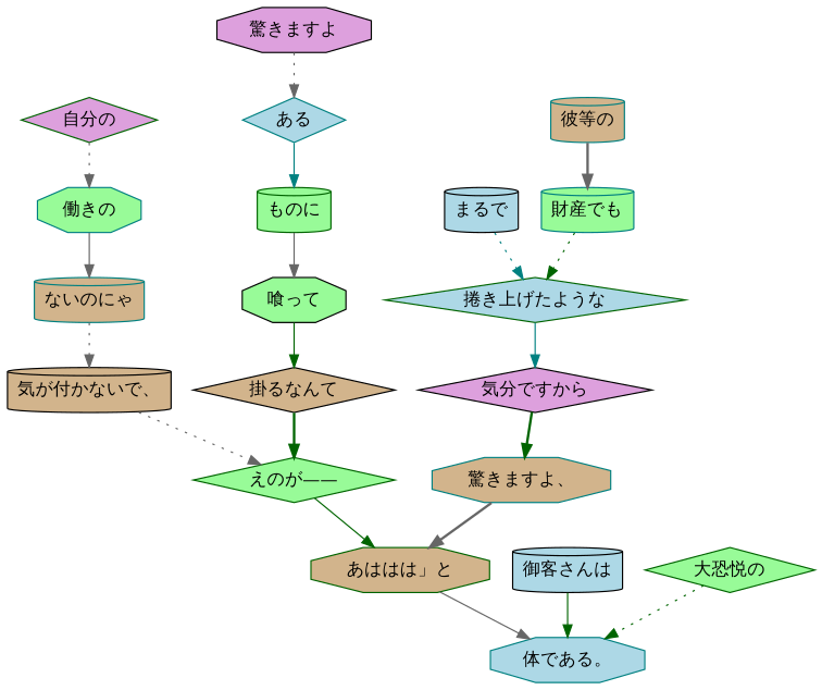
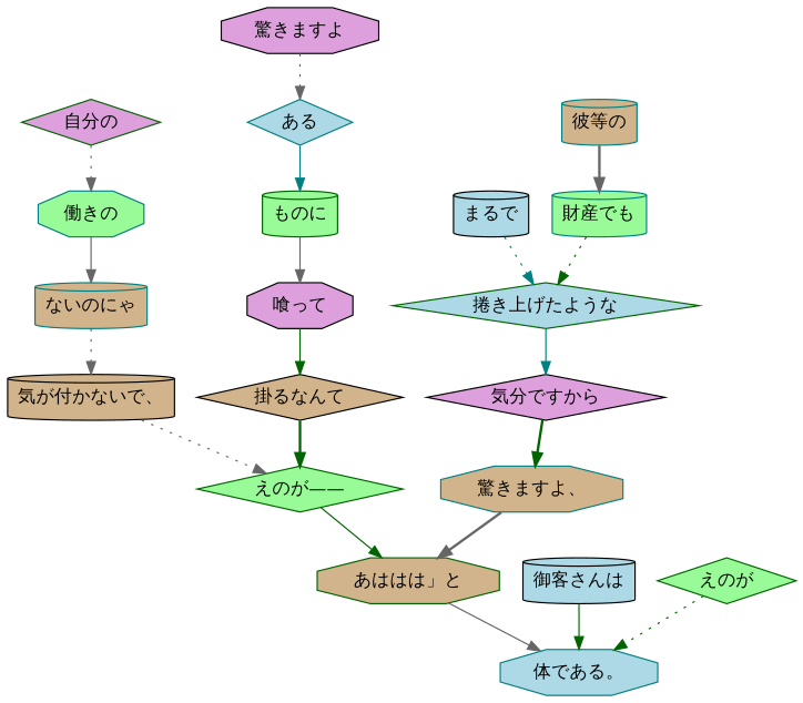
  digraph {
    node [color=teal fillcolor=palegreen shape=diamond style=filled]
    edge [color=gray40 style=solid]
    n1 [color=darkgreen fillcolor=plum label="自分の"]
    n2 [label="働きの" shape=octagon]
    n3 [fillcolor=tan label="ないのにゃ" shape=cylinder]
    n4 [color=black fillcolor=tan label="気が付かないで、" shape=cylinder]
    n5 [color=darkgreen label="えのが——"]
    n6 [color=darkgreen fillcolor=tan label="あははは」と" shape=octagon]
    n7 [color=black fillcolor=plum label="驚きますよ" shape=octagon]
    n8 [fillcolor=lightblue label="ある"]
    n9 [color=darkgreen label="ものに" shape=cylinder]
-   n10 [color=black label="喰って" shape=octagon]
+   n10 [color=black fillcolor=plum label="喰って" shape=octagon]
    n11 [color=black fillcolor=tan label="掛るなんて"]
    n12 [fillcolor=lightblue label="体である。" shape=octagon]
    n13 [color=black fillcolor=lightblue label="まるで" shape=cylinder]
    n14 [color=darkgreen fillcolor=lightblue label="捲き上げたような"]
    n15 [color=black fillcolor=plum label="気分ですから"]
    n16 [fillcolor=tan label="彼等の" shape=cylinder]
    n17 [label="財産でも" shape=cylinder]
    n18 [fillcolor=tan label="驚きますよ、" shape=octagon]
    n19 [color=black fillcolor=lightblue label="御客さんは" shape=cylinder]
-   n20 [color=darkgreen label="大恐悦の"]
+   n20 [color=darkgreen label="えのが"]
    n1 -> n2 [style=dotted]
    n2 -> n3
    n3 -> n4 [style=dotted]
    n4 -> n5 [style=dotted]
    n5 -> n6 [color=darkgreen]
    n6 -> n12
    n7 -> n8 [style=dotted]
    n8 -> n9 [color=teal]
    n9 -> n10
    n10 -> n11 [color=darkgreen]
    n11 -> n5 [color=darkgreen style=bold]
    n13 -> n14 [color=teal style=dotted]
    n14 -> n15 [color=teal]
    n15 -> n18 [color=darkgreen style=bold]
    n16 -> n17 [style=bold]
    n17 -> n14 [color=darkgreen style=dotted]
    n18 -> n6 [style=bold]
    n19 -> n12 [color=darkgreen]
    n20 -> n12 [color=darkgreen style=dotted]
  }
